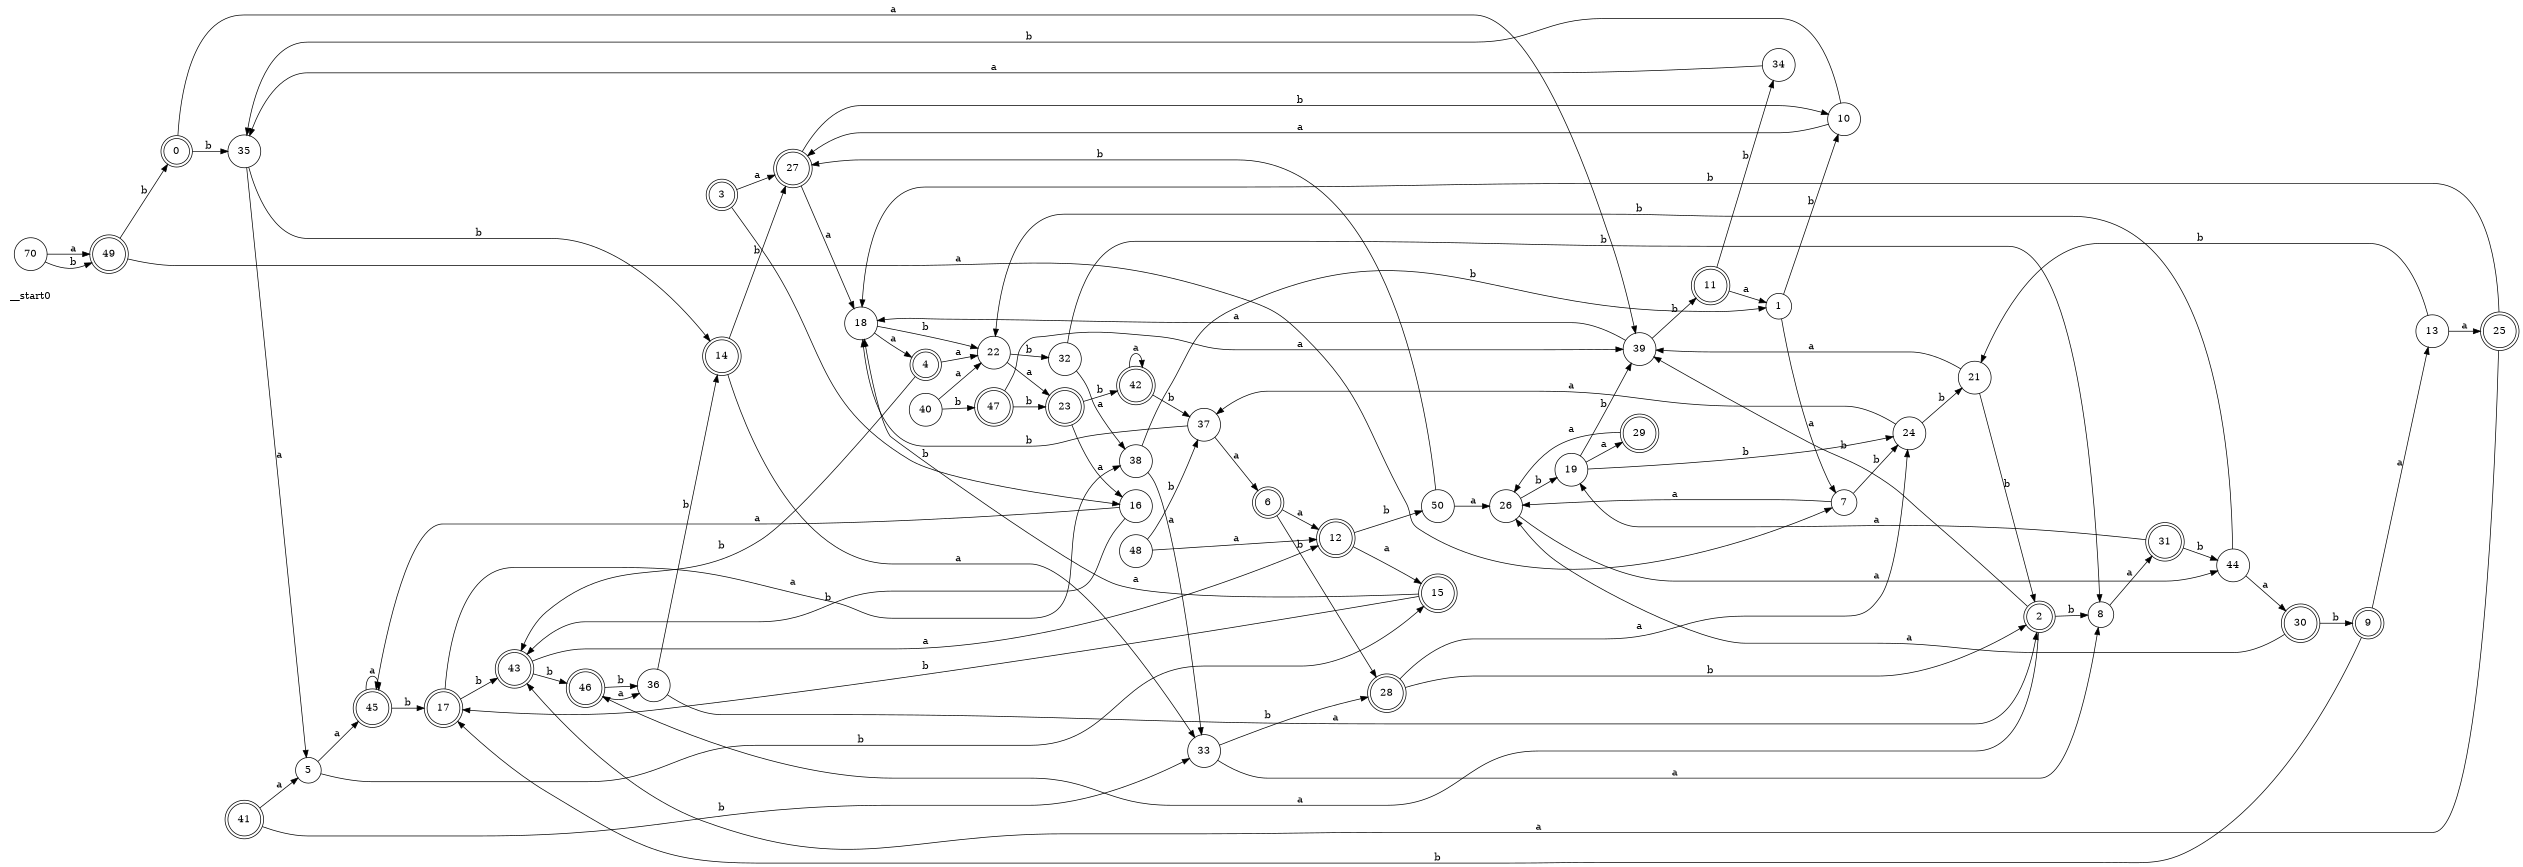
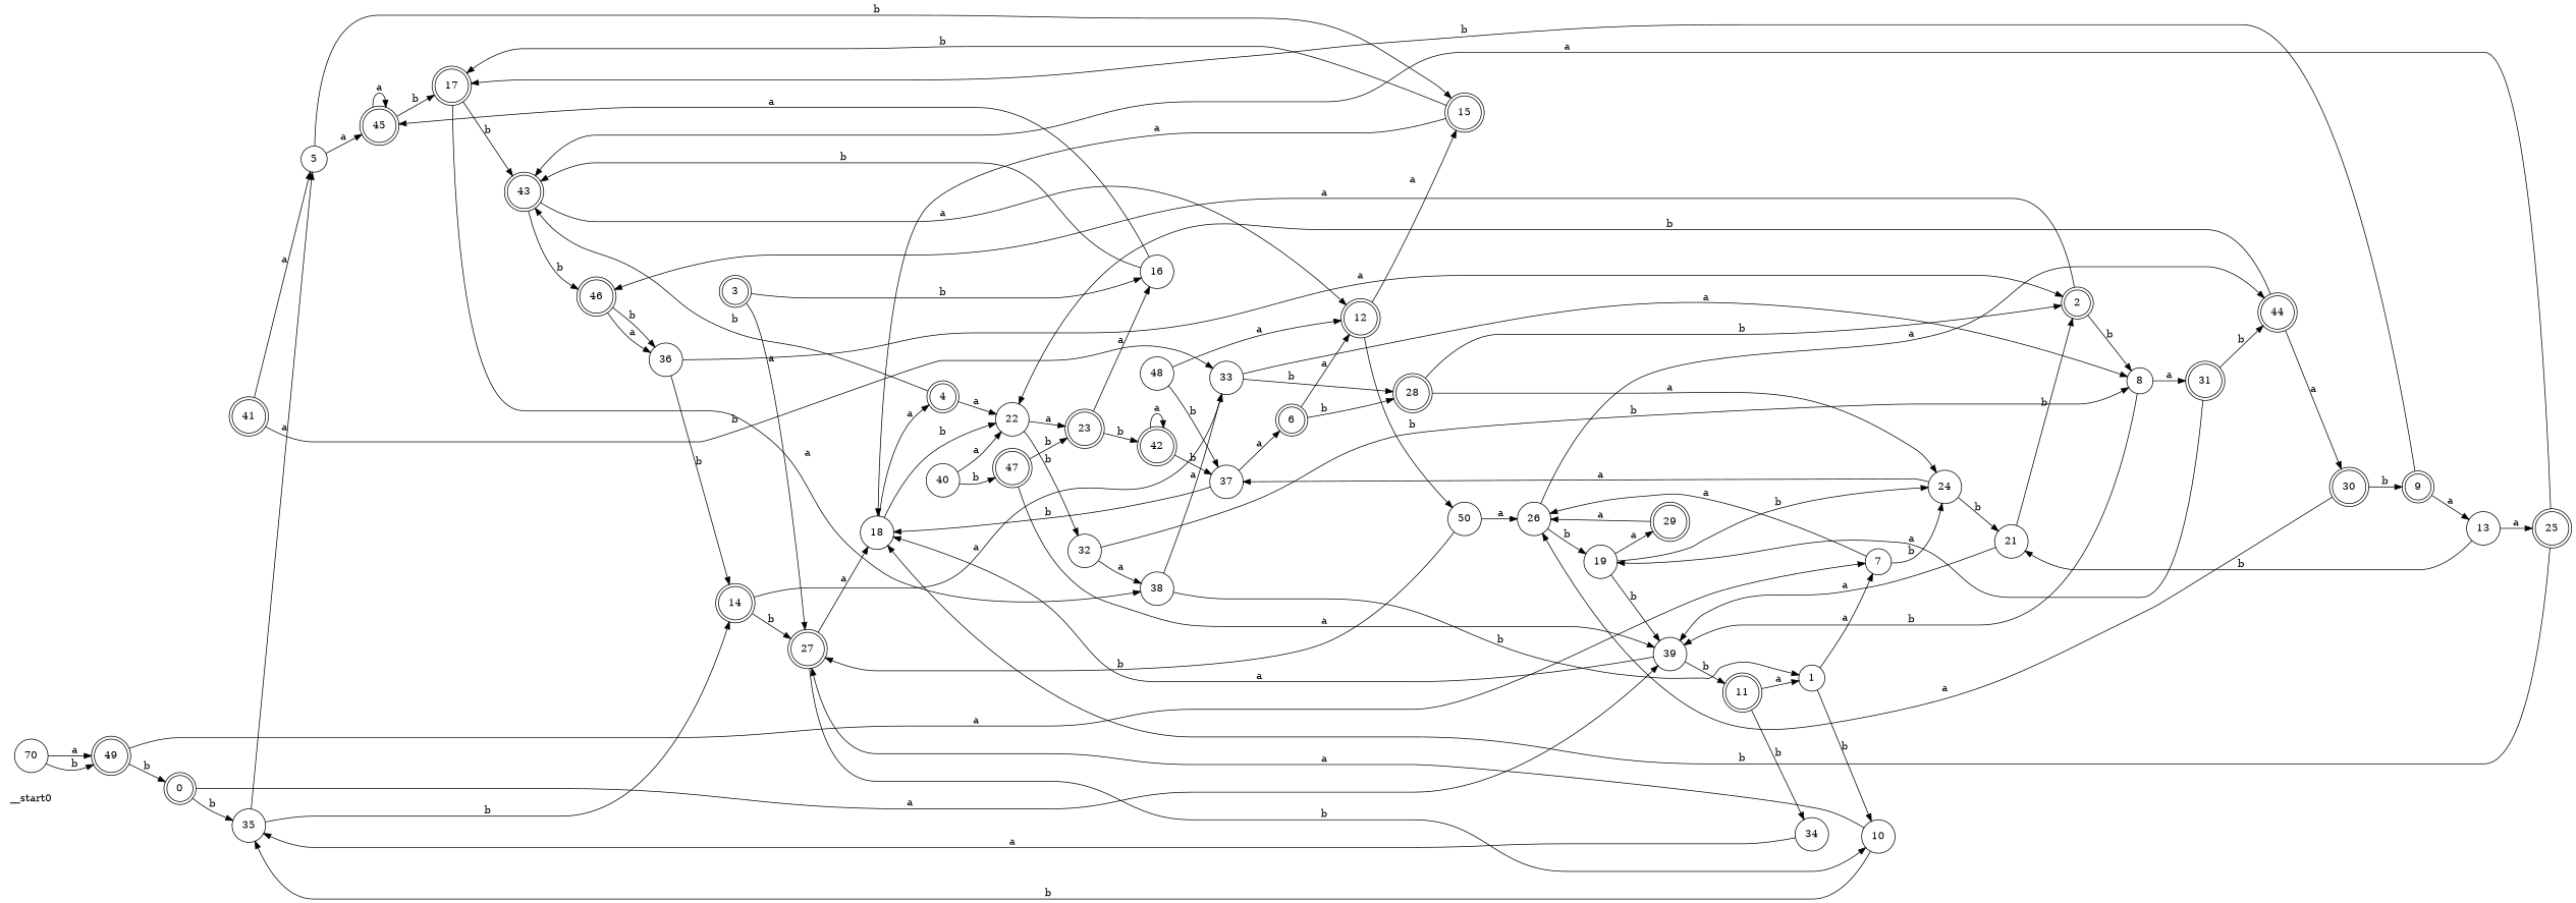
  digraph {
    rankdir=LR
    node [shape=circle color=black fillcolor=white style=filled]
    __start0 [shape=none color="" fillcolor="" style=""]
    n2 [label=0 shape=doublecircle style="rounded,filled"]
    n3 [label=35]
    n4 [label=39]
    n5 [label=5]
    n6 [label=14 shape=doublecircle style="rounded,filled"]
    n7 [label=11 shape=doublecircle style="rounded,filled"]
    n8 [label=18]
    n9 [label=1]
    n10 [label=7]
    n11 [label=10]
    n12 [label=24]
    n13 [label=26]
    n14 [label=27 shape=doublecircle style="rounded,filled"]
    n15 [label=2 shape=doublecircle style="rounded,filled"]
    n16 [label=8]
    n17 [label=46 shape=doublecircle style="rounded,filled"]
    n18 [label=31 shape=doublecircle style="rounded,filled"]
    n19 [label=36]
    n20 [label=3 shape=doublecircle style="rounded,filled"]
    n21 [label=16]
    n22 [label=43 shape=doublecircle style="rounded,filled"]
    n23 [label=45 shape=doublecircle style="rounded,filled"]
    n24 [label=4 shape=doublecircle style="rounded,filled"]
    n25 [label=22]
    n26 [label=23 shape=doublecircle style="rounded,filled"]
    n27 [label=32]
    n28 [label=12 shape=doublecircle style="rounded,filled"]
    n29 [label=15 shape=doublecircle style="rounded,filled"]
    n30 [label=17 shape=doublecircle style="rounded,filled"]
    n31 [label=6 shape=doublecircle style="rounded,filled"]
    n32 [label=28 shape=doublecircle style="rounded,filled"]
    n33 [label=50]
    n34 [label=21]
    n35 [label=37]
    n36 [label=19]
-   n37 [label=44]
+   n37 [label=44 shape=doublecircle]
    n38 [label=9 shape=doublecircle style="rounded,filled"]
    n39 [label=13]
    n40 [label=25 shape=doublecircle style="rounded,filled"]
    n41 [label=38]
    n42 [label=34]
    n43 [label=33]
    n44 [label=29 shape=doublecircle style="rounded,filled"]
    n45 [label=70]
    n46 [label=49 shape=doublecircle style="rounded,filled"]
    n47 [label=42 shape=doublecircle style="rounded,filled"]
    n48 [label=30 shape=doublecircle style="rounded,filled"]
    n49 [label=40]
    n50 [label=47 shape=doublecircle style="rounded,filled"]
    n51 [label=41 shape=doublecircle style="rounded,filled"]
    n52 [label=48]
    n2 -> n3 [label=b]
    n2 -> n4 [label=a]
    n3 -> n5 [label=a]
    n3 -> n6 [label=b]
    n4 -> n7 [label=b]
    n4 -> n8 [label=a]
    n5 -> n23 [label=a]
    n5 -> n29 [label=b]
    n6 -> n14 [label=b]
    n6 -> n43 [label=a]
    n7 -> n9 [label=a]
    n7 -> n42 [label=b]
    n8 -> n24 [label=a]
    n8 -> n25 [label=b]
    n9 -> n10 [label=a]
    n9 -> n11 [label=b]
    n10 -> n12 [label=b]
    n10 -> n13 [label=a]
    n11 -> n3 [label=b]
    n11 -> n14 [label=a]
    n12 -> n34 [label=b]
    n12 -> n35 [label=a]
    n13 -> n36 [label=b]
    n13 -> n37 [label=a]
    n14 -> n8 [label=a]
    n14 -> n11 [label=b]
    n15 -> n16 [label=b]
    n15 -> n17 [label=a]
-   n15 -> n4 [label=b]
+   n16 -> n4 [label=b]
    n16 -> n18 [label=a]
    n17 -> n19 [label=a]
    n17 -> n19 [label=b]
    n18 -> n36 [label=a]
    n18 -> n37 [label=b]
    n19 -> n6 [label=b]
    n19 -> n15 [label=a]
    n20 -> n14 [label=a]
    n20 -> n21 [label=b]
    n21 -> n22 [label=b]
    n21 -> n23 [label=a]
    n22 -> n17 [label=b]
    n22 -> n28 [label=a]
    n23 -> n23 [label=a]
    n23 -> n30 [label=b]
    n24 -> n22 [label=b]
    n24 -> n25 [label=a]
    n25 -> n26 [label=a]
    n25 -> n27 [label=b]
    n26 -> n21 [label=a]
    n26 -> n47 [label=b]
    n27 -> n16 [label=b]
    n27 -> n41 [label=a]
    n28 -> n29 [label=a]
    n28 -> n33 [label=b]
    n29 -> n8 [label=a]
    n29 -> n30 [label=b]
    n30 -> n22 [label=b]
    n30 -> n41 [label=a]
    n31 -> n28 [label=a]
    n31 -> n32 [label=b]
    n32 -> n12 [label=a]
    n32 -> n15 [label=b]
    n33 -> n13 [label=a]
    n33 -> n14 [label=b]
    n34 -> n4 [label=a]
    n34 -> n15 [label=b]
    n35 -> n8 [label=b]
    n35 -> n31 [label=a]
    n36 -> n4 [label=b]
    n36 -> n12 [label=b]
    n36 -> n44 [label=a]
    n37 -> n25 [label=b]
    n37 -> n48 [label=a]
    n38 -> n30 [label=b]
    n38 -> n39 [label=a]
    n39 -> n34 [label=b]
    n39 -> n40 [label=a]
    n40 -> n8 [label=b]
    n40 -> n22 [label=a]
    n41 -> n9 [label=b]
    n41 -> n43 [label=a]
    n42 -> n3 [label=a]
    n43 -> n16 [label=a]
    n43 -> n32 [label=b]
    n44 -> n13 [label=a]
    n45 -> n46 [label=a]
    n45 -> n46 [label=b]
    n46 -> n2 [label=b]
    n46 -> n10 [label=a]
    n47 -> n35 [label=b]
    n47 -> n47 [label=a]
    n48 -> n13 [label=a]
    n48 -> n38 [label=b]
    n49 -> n25 [label=a]
    n49 -> n50 [label=b]
    n50 -> n4 [label=a]
    n50 -> n26 [label=b]
    n51 -> n5 [label=a]
    n51 -> n43 [label=b]
    n52 -> n28 [label=a]
    n52 -> n35 [label=b]
  }
